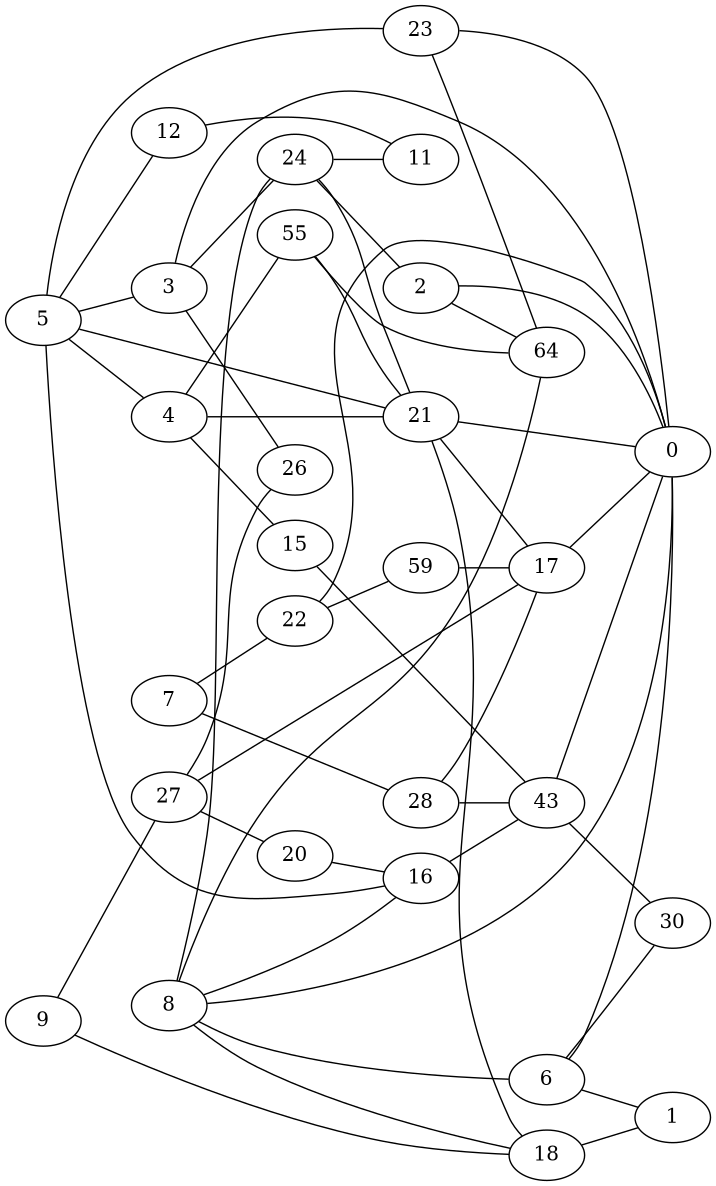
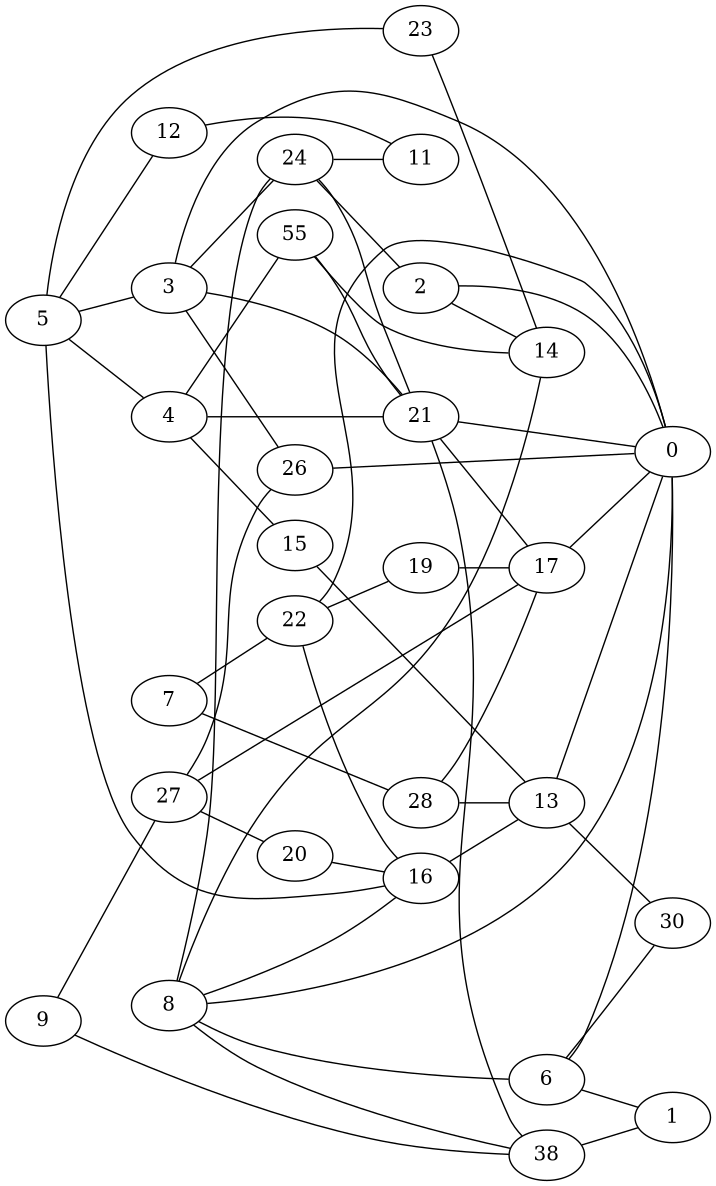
  digraph {
    rankdir=LR
    edge [color=black dir=none]
    24
    11
    21
    2
-   18
+   18 [label=38]
    0
    17
-   14 [label=64]
+   14
    8
    6
    16
    1
    n13 [label=30]
-   13 [label=43]
+   13
    12
    5
    3
    4
    26
    23
    15
    n22 [label=55]
    20
    22
-   19 [label=59]
+   19
    9
    27
    28
    7
    subgraph sub_1 {
      24
      11
      21
      2
      18
      0
      17
      14
      8
      6
      16
      1
      n13
      13
      12
      5
      3
      4
      26
      23
      15
      n22
      20
      22
      19
      9
      27
      28
      7
    }
    24 -> 11
    24 -> 21
    24 -> 2
    21 -> 18
    21 -> 0
    21 -> 17
    2 -> 0
    2 -> 14
    18 -> 1
    17 -> 0
    8 -> 24
    8 -> 18
    8 -> 0
    8 -> 14
    8 -> 6
    8 -> 16
    6 -> 0
    6 -> 1
    6 -> n13
    16 -> 13
    13 -> 0
    13 -> n13
    12 -> 11
-   5 -> 21
+   3 -> 21
    5 -> 16
    5 -> 12
    5 -> 3
    5 -> 4
    5 -> 23
    3 -> 24
    3 -> 0
    3 -> 26
    4 -> 21
    4 -> 15
    4 -> n22
-   23 -> 0
+   26 -> 0
    23 -> 14
    15 -> 13
    n22 -> 21
    n22 -> 14
    20 -> 16
    22 -> 0
+   22 -> 16
    22 -> 19
    19 -> 17
    9 -> 18
    9 -> 27
    27 -> 17
    27 -> 26
    27 -> 20
    28 -> 17
    28 -> 13
    7 -> 22
    7 -> 28
  }
